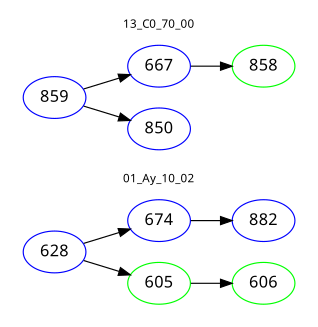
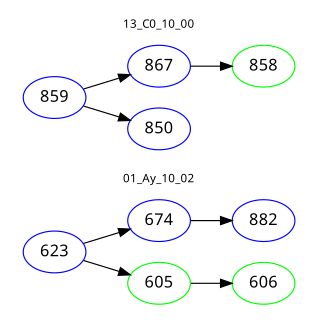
  digraph {
    fontname="Noto Sans"
    rankdir=LR
    node [color=blue fontname="Noto Sans"]
    edge [color=black fontname="Noto Sans"]
-   n1 [label=628]
+   n1 [label=623]
    n2 [color=green label=605]
    n3 [label=674]
    n4 [color=green label=606]
    n5 [label=882]
    n6 [label=859]
    n7 [label=850]
-   n8 [label=667]
+   n8 [label=867]
    n9 [color=green label=858]
    subgraph cluster_1 {
      color=white
      fontsize=10
      label="01_Ay_10_02"
      n1
      n2
      n3
      n4
      n5
    }
    subgraph cluster_2 {
      color=white
      fontsize=10
-     label="13_C0_70_00"
+     label="13_C0_10_00"
      n6
      n7
      n8
      n9
    }
    n1 -> n2
    n1 -> n3
    n2 -> n4
    n3 -> n5
    n6 -> n7
    n6 -> n8
    n8 -> n9
  }
